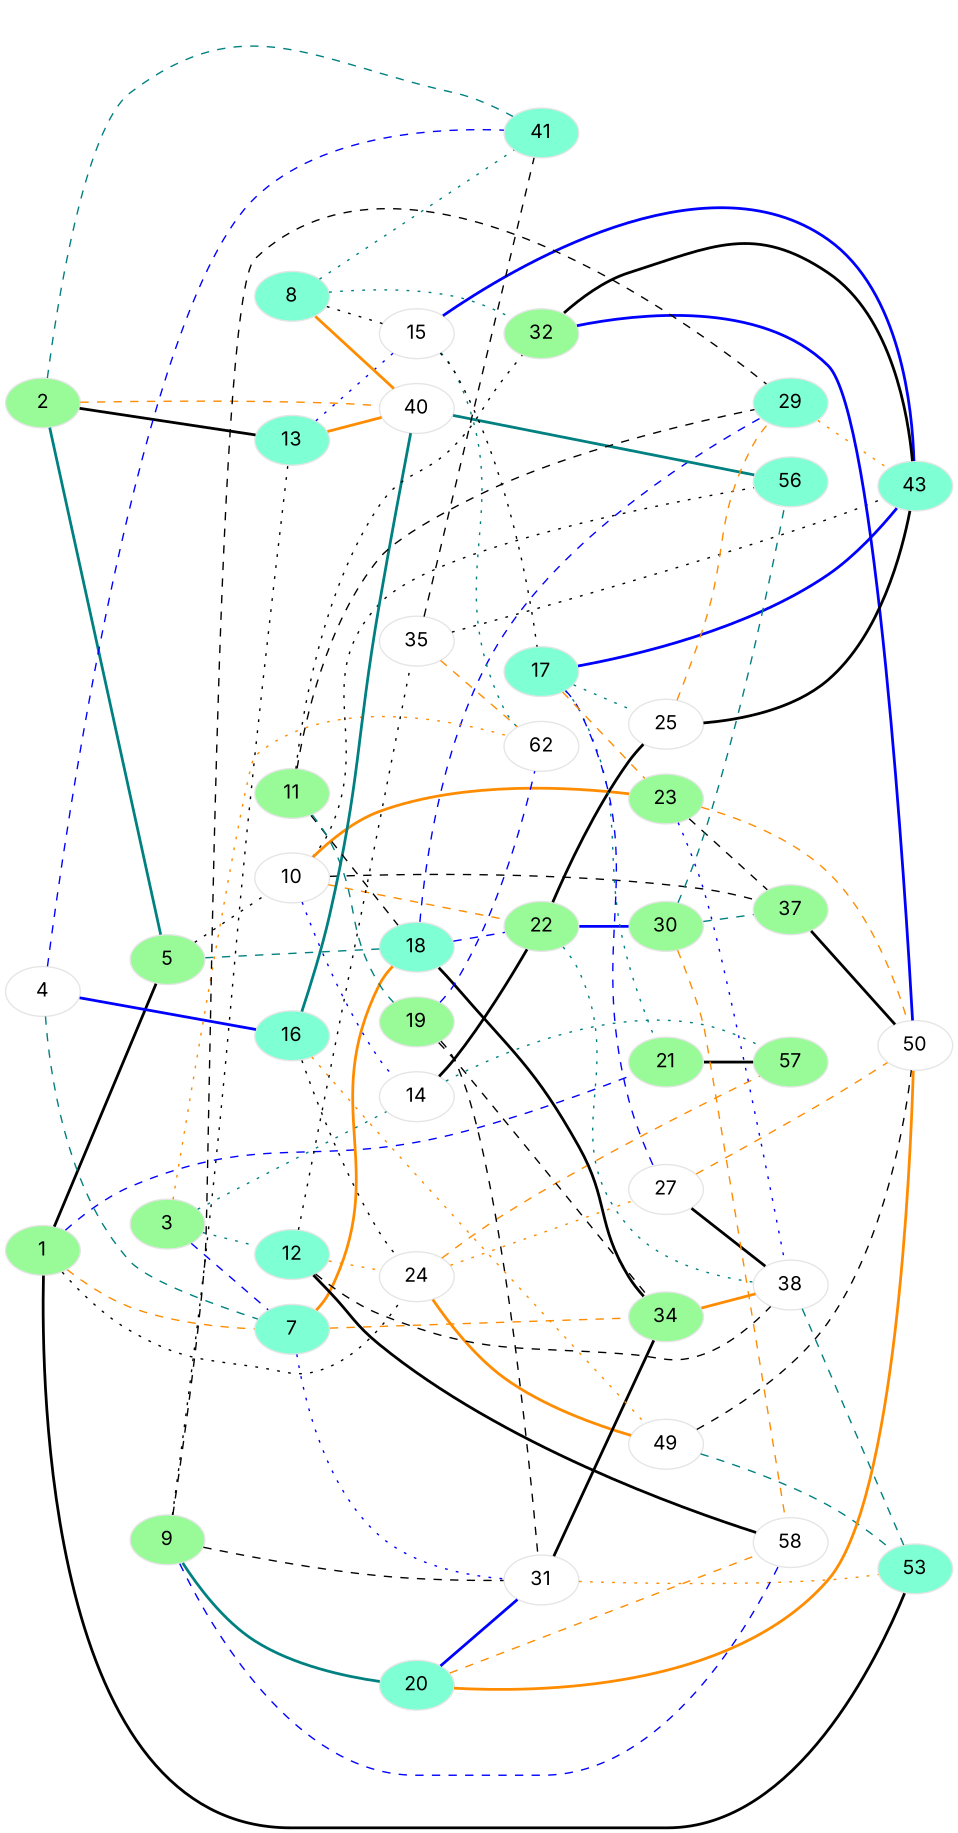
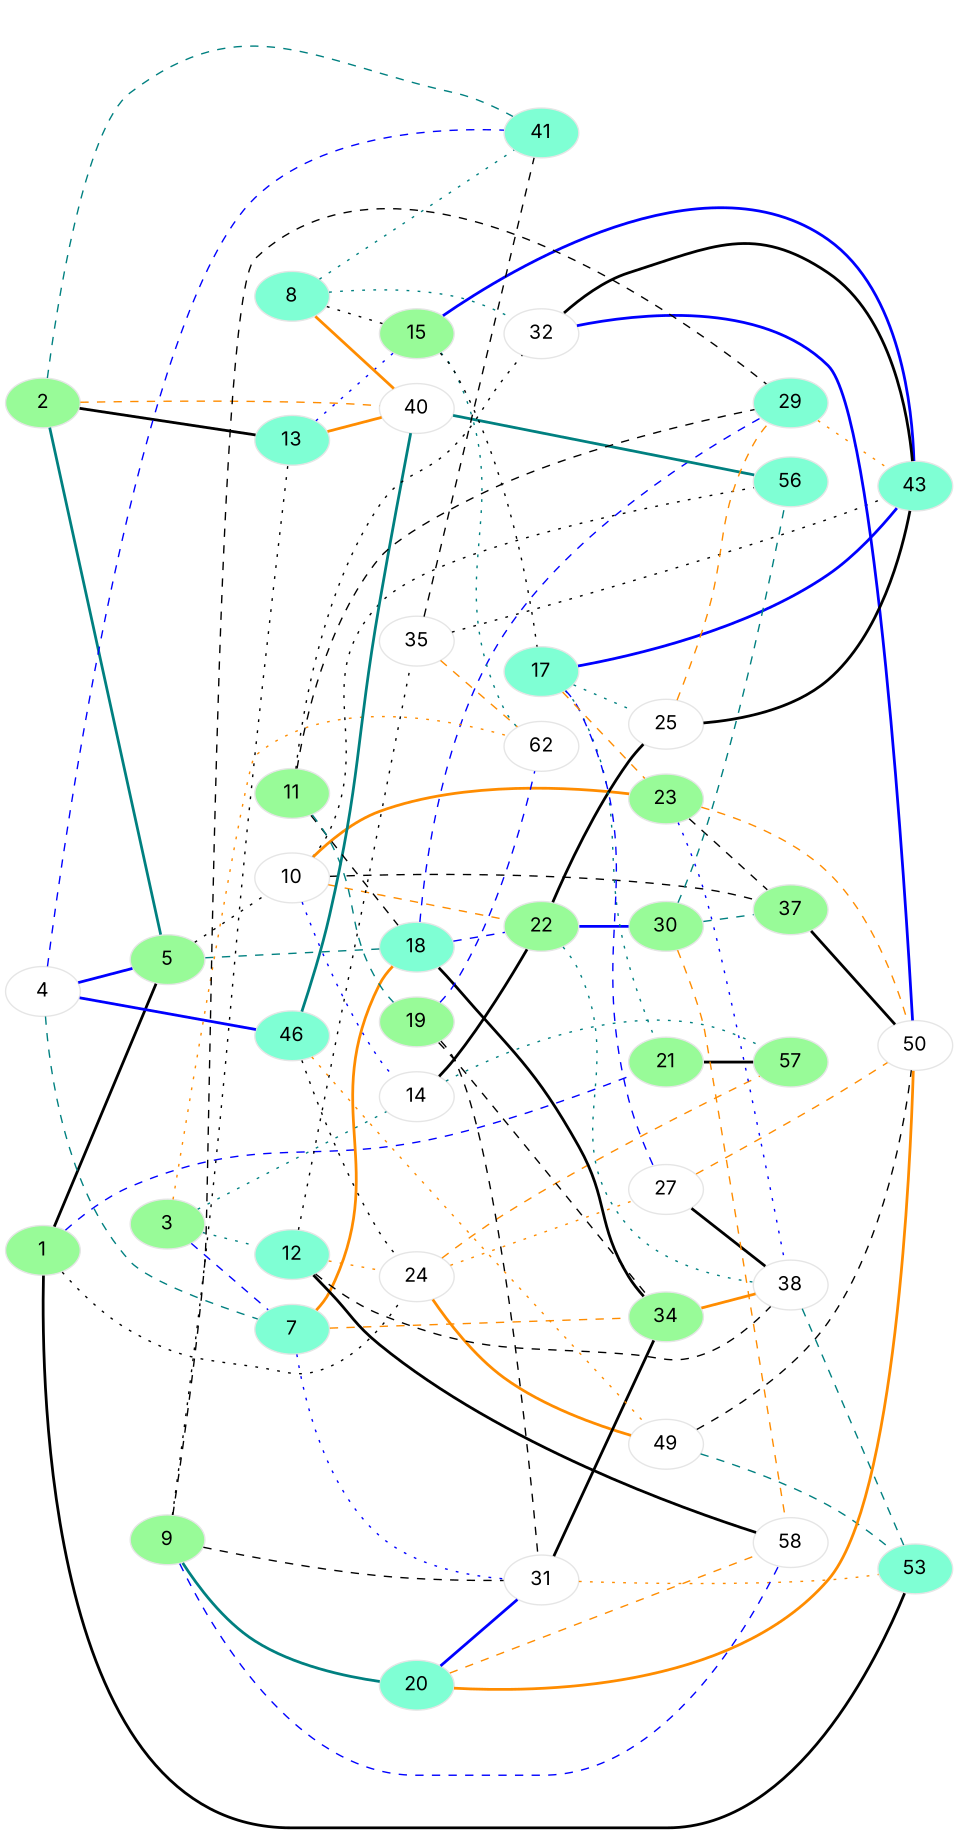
  graph {
    fontname=Inter
    rankdir=LR
    node [color=gray90 fillcolor=white fontname=Inter style=filled]
    edge [color=black fontname=Inter style=dashed]
    1 [fillcolor=palegreen super="+42"]
    5 [fillcolor=palegreen super="+6"]
    7 [fillcolor=aquamarine super="+59"]
    21 [fillcolor=palegreen]
    24 [super="+48"]
    53 [fillcolor=aquamarine]
    10 [super="+39"]
    18 [fillcolor=aquamarine super="+47"]
    31 [super="+33"]
    34 [fillcolor=palegreen super="+60"]
    57 [fillcolor=palegreen]
    49
    27
    2 [fillcolor=palegreen]
    13 [fillcolor=aquamarine]
    40 [super="+55"]
    41 [fillcolor=aquamarine]
-   15 [super="+46"]
+   15 [fillcolor=palegreen super="+46"]
    56 [fillcolor=aquamarine]
    3 [fillcolor=palegreen]
    12 [fillcolor=aquamarine super="+44"]
    14
    62
    58
    35
    38 [super="+45"]
    22 [fillcolor=palegreen super="+51"]
    4
-   16 [fillcolor=aquamarine]
+   16 [fillcolor=aquamarine label=46]
    23 [fillcolor=palegreen super="+28"]
    37 [fillcolor=palegreen]
    29 [fillcolor=aquamarine super="+54"]
    17 [fillcolor=aquamarine super="+26"]
    43 [fillcolor=aquamarine super="+61"]
    8 [fillcolor=aquamarine]
-   32 [fillcolor=palegreen]
+   32
    50 [super="+52"]
    9 [fillcolor=palegreen super="+36"]
    20 [fillcolor=aquamarine]
    25
    30 [fillcolor=palegreen]
    11 [fillcolor=palegreen]
    19 [fillcolor=palegreen]
    1 -- 5 [style=bold weight=2]
-   1 -- 7 [color=darkorange]
    1 -- 21 [color=blue]
    1 -- 24 [style=dotted]
    1 -- 53 [style=bold]
    5 -- 10 [style=dotted]
    5 -- 18 [color=teal]
    7 -- 18 [color=darkorange style=bold]
    7 -- 31 [color=blue style=dotted]
    7 -- 34 [color=darkorange]
    21 -- 57 [style=bold]
    24 -- 57 [color=darkorange]
    24 -- 49 [color=darkorange style=bold]
    24 -- 27 [color=darkorange style=dotted]
    10 -- 56 [style=dotted]
    10 -- 14 [color=blue style=dotted]
    10 -- 22 [color=darkorange]
    10 -- 23 [color=darkorange style=bold]
    10 -- 37
    18 -- 34 [style=bold]
    18 -- 22 [color=blue]
    18 -- 29 [color=blue]
    31 -- 53 [color=darkorange style=dotted]
    31 -- 34 [style=bold]
    34 -- 38 [color=darkorange style=bold]
    49 -- 53 [color=teal]
    49 -- 50
    27 -- 38 [style=bold]
    27 -- 50 [color=darkorange]
    2 -- 5 [color=teal style=bold]
    2 -- 13 [style=bold]
    2 -- 40 [color=darkorange]
    2 -- 41 [color=teal]
    13 -- 40 [color=darkorange style=bold]
    13 -- 15 [color=blue style=dotted]
    40 -- 56 [color=teal style=bold weight=2]
    15 -- 62 [color=teal style=dotted]
    15 -- 17 [style=dotted]
    15 -- 43 [color=blue style=bold]
    3 -- 7 [color=blue]
    3 -- 12 [color=teal style=dotted]
    3 -- 14 [color=teal style=dotted]
    3 -- 62 [color=darkorange style=dotted]
    12 -- 24 [color=darkorange style=dotted]
    12 -- 58 [style=bold]
    12 -- 35 [style=dotted]
    12 -- 38
    14 -- 57 [color=teal style=dotted]
    14 -- 22 [style=bold]
    35 -- 41
    35 -- 62 [color=darkorange]
    35 -- 43 [style=dotted]
    38 -- 53 [color=teal]
    22 -- 38 [color=teal style=dotted]
    22 -- 25 [style=bold]
    22 -- 30 [color=blue style=bold]
+   4 -- 5 [color=blue style=bold]
    4 -- 7 [color=teal]
    4 -- 41 [color=blue]
    4 -- 16 [color=blue style=bold]
    16 -- 24 [style=dotted]
    16 -- 49 [color=darkorange style=dotted]
    16 -- 40 [color=teal style=bold]
    23 -- 38 [color=blue style=dotted]
    23 -- 37
    23 -- 50 [color=darkorange]
    37 -- 50 [style=bold]
    29 -- 43 [color=darkorange style=dotted]
    17 -- 21 [color=teal style=dotted]
    17 -- 27 [color=blue]
    17 -- 23 [color=darkorange]
    17 -- 43 [color=blue style=bold]
    17 -- 25 [color=teal style=dotted]
    8 -- 40 [color=darkorange style=bold]
    8 -- 41 [color=teal style=dotted]
    8 -- 15 [style=dotted]
    8 -- 32 [color=teal style=dotted]
    32 -- 43 [style=bold]
    32 -- 50 [color=blue style=bold]
    9 -- 31
    9 -- 13 [style=dotted]
    9 -- 58 [color=blue]
    9 -- 29 [weight=2]
    9 -- 20 [color=teal style=bold]
    20 -- 31 [color=blue style=bold]
    20 -- 58 [color=darkorange]
    20 -- 50 [color=darkorange style=bold]
    25 -- 29 [color=darkorange]
    25 -- 43 [style=bold]
    30 -- 56 [color=teal]
    30 -- 58 [color=darkorange]
    30 -- 37 [color=teal]
    11 -- 18
    11 -- 29
    11 -- 32 [style=dotted]
    11 -- 19 [color=teal]
    19 -- 31
    19 -- 34
    19 -- 62 [color=blue]
  }
